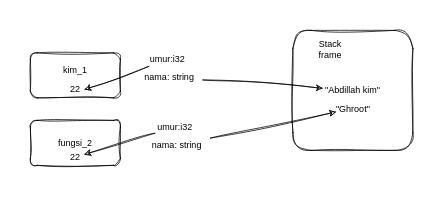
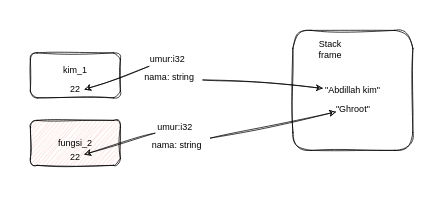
  <mxCell id="0" />
  <mxCell id="1" parent="0" />
  <mxCell id="2" value="" style="rounded=1;whiteSpace=wrap;html=1;strokeColor=none;fillColor=default;sketch=1;curveFitting=1;jiggle=2;" vertex="1" parent="1"><mxGeometry x="20" y="20" width="160" height="250" as="geometry" /></mxCell>
  <mxCell id="3" value="" style="rounded=1;whiteSpace=wrap;html=1;sketch=1;curveFitting=1;jiggle=2;" vertex="1" parent="1"><mxGeometry x="390" y="40" width="160" height="160" as="geometry" /></mxCell>
  <mxCell id="4" value="kim_1&lt;div&gt;&lt;br&gt;&lt;/div&gt;" style="rounded=1;whiteSpace=wrap;html=1;sketch=1;curveFitting=1;jiggle=2;" vertex="1" parent="1"><mxGeometry x="40" y="70" width="120" height="60" as="geometry" /></mxCell>
- <mxCell id="5" value="fungsi_2" style="rounded=1;whiteSpace=wrap;html=1;sketch=1;curveFitting=1;jiggle=2;" vertex="1" parent="1"><mxGeometry x="40" y="160" width="120" height="60" as="geometry" /></mxCell>
+ <mxCell id="5" value="fungsi_2" style="rounded=1;whiteSpace=wrap;html=1;sketch=1;curveFitting=1;jiggle=2;fillColor=#f8cecc;" vertex="1" parent="1"><mxGeometry x="40" y="160" width="120" height="60" as="geometry" /></mxCell>
  <mxCell id="6" value="Stack frame" style="text;html=1;align=center;verticalAlign=middle;whiteSpace=wrap;rounded=0;sketch=1;curveFitting=1;jiggle=2;" vertex="1" parent="1"><mxGeometry x="410" y="50" width="60" height="30" as="geometry" /></mxCell>
  <mxCell id="7" value="" style="edgeStyle=none;html=1;sketch=1;curveFitting=1;jiggle=2;" edge="1" parent="1" source="8" target="11"><mxGeometry relative="1" as="geometry"><mxPoint x="295" y="103" as="targetPoint" /></mxGeometry></mxCell>
  <mxCell id="8" value="nama: string" style="text;html=1;align=center;verticalAlign=middle;resizable=0;points=[];autosize=1;strokeColor=none;fillColor=none;sketch=1;curveFitting=1;jiggle=2;" vertex="1" parent="1"><mxGeometry x="180" y="88" width="90" height="30" as="geometry" /></mxCell>
  <mxCell id="9" value="" style="edgeStyle=none;html=1;entryX=1;entryY=0.5;entryDx=0;entryDy=0;sketch=1;curveFitting=1;jiggle=2;" edge="1" parent="1" source="10" target="13"><mxGeometry relative="1" as="geometry" /></mxCell>
  <mxCell id="10" value="umur:i32" style="text;html=1;align=center;verticalAlign=middle;whiteSpace=wrap;rounded=0;sketch=1;curveFitting=1;jiggle=2;" vertex="1" parent="1"><mxGeometry x="196" y="70" width="54" height="18" as="geometry" /></mxCell>
  <mxCell id="11" value="&quot;Abdillah kim&quot;" style="text;html=1;align=center;verticalAlign=middle;whiteSpace=wrap;rounded=0;sketch=1;curveFitting=1;jiggle=2;" vertex="1" parent="1"><mxGeometry x="430" y="111" width="80" height="18" as="geometry" /></mxCell>
  <mxCell id="12" value="&quot;Ghroot&quot;" style="text;html=1;align=center;verticalAlign=middle;whiteSpace=wrap;rounded=0;sketch=1;curveFitting=1;jiggle=2;" vertex="1" parent="1"><mxGeometry x="447.5" y="137.5" width="45" height="15" as="geometry" /></mxCell>
  <mxCell id="13" value="22" style="text;html=1;align=center;verticalAlign=middle;whiteSpace=wrap;rounded=0;sketch=1;curveFitting=1;jiggle=2;" vertex="1" parent="1"><mxGeometry x="88" y="110" width="24" height="18" as="geometry" /></mxCell>
  <mxCell id="14" value="" style="edgeStyle=none;html=1;sketch=1;curveFitting=1;jiggle=2;" edge="1" parent="1" source="15" target="18"><mxGeometry relative="1" as="geometry" /></mxCell>
  <mxCell id="15" value="umur:i32" style="text;html=1;align=center;verticalAlign=middle;whiteSpace=wrap;rounded=0;sketch=1;curveFitting=1;jiggle=2;" vertex="1" parent="1"><mxGeometry x="206" y="160" width="54" height="18" as="geometry" /></mxCell>
  <mxCell id="16" value="" style="edgeStyle=none;html=1;entryX=0;entryY=0.75;entryDx=0;entryDy=0;sketch=1;curveFitting=1;jiggle=2;" edge="1" parent="1" source="17" target="12"><mxGeometry relative="1" as="geometry" /></mxCell>
  <mxCell id="17" value="nama: string" style="text;html=1;align=center;verticalAlign=middle;resizable=0;points=[];autosize=1;strokeColor=none;fillColor=none;sketch=1;curveFitting=1;jiggle=2;" vertex="1" parent="1"><mxGeometry x="190" y="178" width="90" height="30" as="geometry" /></mxCell>
  <mxCell id="18" value="22" style="text;html=1;align=center;verticalAlign=middle;whiteSpace=wrap;rounded=0;sketch=1;curveFitting=1;jiggle=2;" vertex="1" parent="1"><mxGeometry x="88" y="200" width="24" height="18" as="geometry" /></mxCell>
